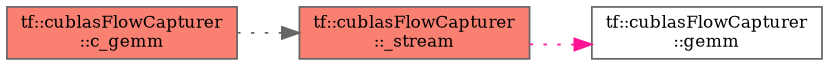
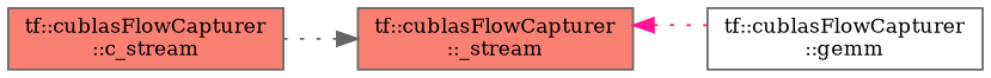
  digraph {
    fontname="DejaVu Serif"
    rankdir=LR
    node [color=grey40 fillcolor=salmon fontname="DejaVu Serif" fontsize=10 shape=box style=filled]
    edge [fontname="DejaVu Serif" fontsize=10 labelfontname=Helvetica labelfontsize=10 style=dotted]
-   n1 [color=gray40 fontcolor=black height=0.2 label="tf::cublasFlowCapturer\l::c_gemm" width=0.4]
+   n1 [color=gray40 fontcolor=black height=0.2 label="tf::cublasFlowCapturer\l::c_stream" width=0.4]
    n2 [height=0.2 label="tf::cublasFlowCapturer\l::_stream" width=0.4]
    n3 [fillcolor=white height=0.2 label="tf::cublasFlowCapturer\l::gemm" width=0.4]
    n1 -> n2 [color=gray40]
-   n2 -> n3 [color=deeppink]
+   n3 -> n2 [color=deeppink]
  }
